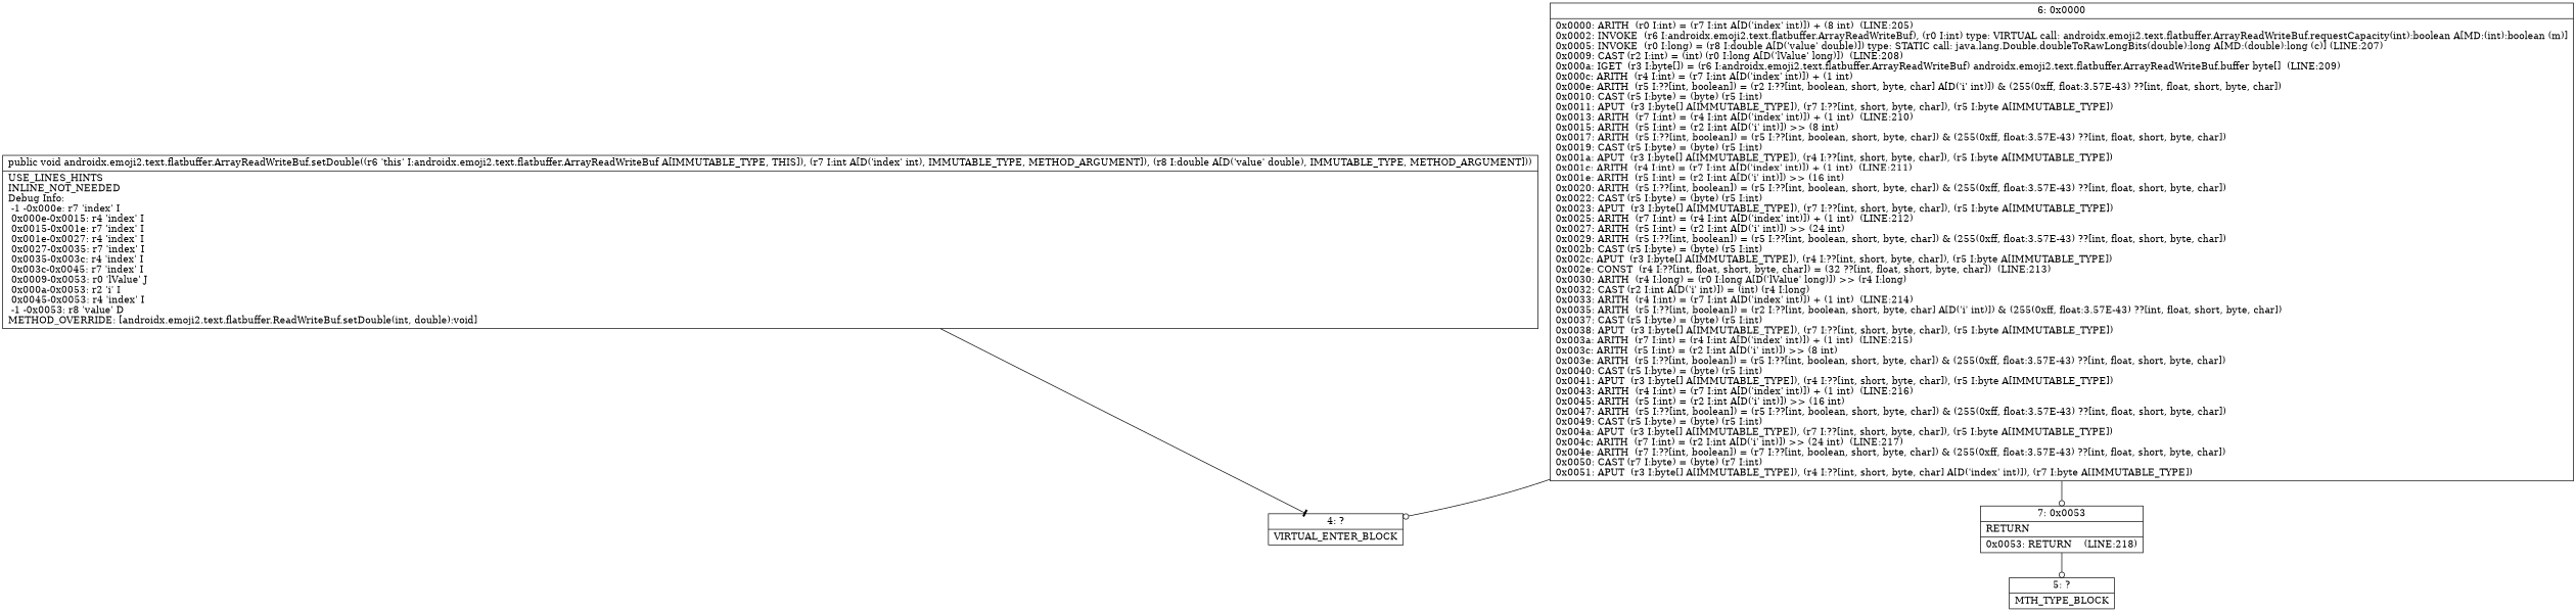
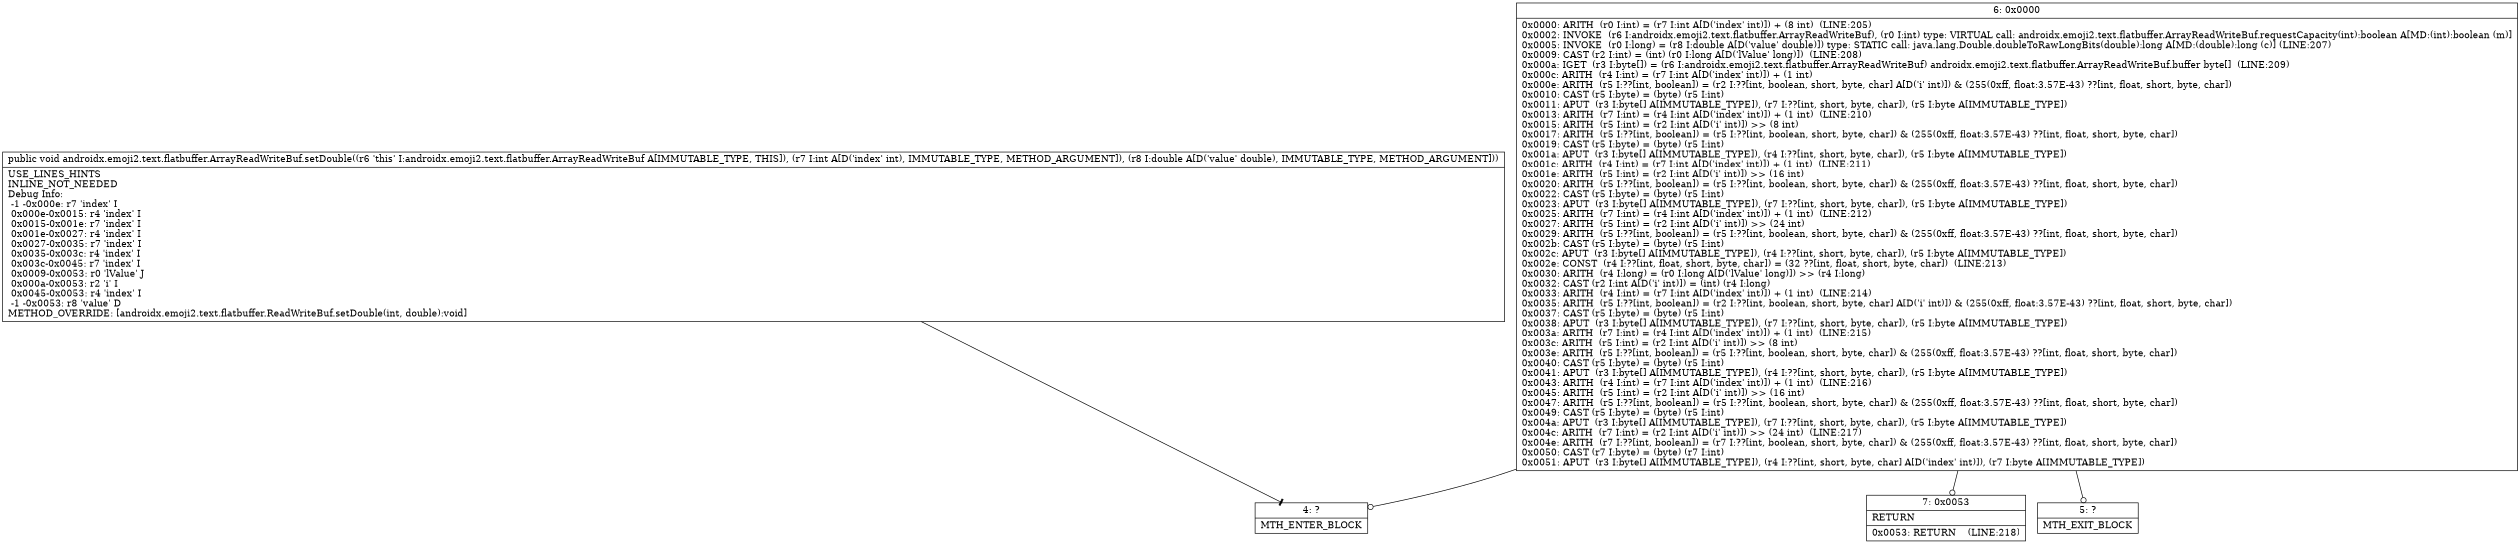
  digraph {
    node [shape=record]
    edge [arrowhead=odot]
-   n1 [label="{4\:\ ?|VIRTUAL_ENTER_BLOCK\l}"]
+   n1 [label="{4\:\ ?|MTH_ENTER_BLOCK\l}"]
    n2 [label="{6\:\ 0x0000|0x0000: ARITH  (r0 I:int) = (r7 I:int A[D('index' int)]) + (8 int)  (LINE:205)\l0x0002: INVOKE  (r6 I:androidx.emoji2.text.flatbuffer.ArrayReadWriteBuf), (r0 I:int) type: VIRTUAL call: androidx.emoji2.text.flatbuffer.ArrayReadWriteBuf.requestCapacity(int):boolean A[MD:(int):boolean (m)]\l0x0005: INVOKE  (r0 I:long) = (r8 I:double A[D('value' double)]) type: STATIC call: java.lang.Double.doubleToRawLongBits(double):long A[MD:(double):long (c)] (LINE:207)\l0x0009: CAST (r2 I:int) = (int) (r0 I:long A[D('lValue' long)])  (LINE:208)\l0x000a: IGET  (r3 I:byte[]) = (r6 I:androidx.emoji2.text.flatbuffer.ArrayReadWriteBuf) androidx.emoji2.text.flatbuffer.ArrayReadWriteBuf.buffer byte[]  (LINE:209)\l0x000c: ARITH  (r4 I:int) = (r7 I:int A[D('index' int)]) + (1 int) \l0x000e: ARITH  (r5 I:??[int, boolean]) = (r2 I:??[int, boolean, short, byte, char] A[D('i' int)]) & (255(0xff, float:3.57E\-43) ??[int, float, short, byte, char]) \l0x0010: CAST (r5 I:byte) = (byte) (r5 I:int) \l0x0011: APUT  (r3 I:byte[] A[IMMUTABLE_TYPE]), (r7 I:??[int, short, byte, char]), (r5 I:byte A[IMMUTABLE_TYPE]) \l0x0013: ARITH  (r7 I:int) = (r4 I:int A[D('index' int)]) + (1 int)  (LINE:210)\l0x0015: ARITH  (r5 I:int) = (r2 I:int A[D('i' int)]) \>\> (8 int) \l0x0017: ARITH  (r5 I:??[int, boolean]) = (r5 I:??[int, boolean, short, byte, char]) & (255(0xff, float:3.57E\-43) ??[int, float, short, byte, char]) \l0x0019: CAST (r5 I:byte) = (byte) (r5 I:int) \l0x001a: APUT  (r3 I:byte[] A[IMMUTABLE_TYPE]), (r4 I:??[int, short, byte, char]), (r5 I:byte A[IMMUTABLE_TYPE]) \l0x001c: ARITH  (r4 I:int) = (r7 I:int A[D('index' int)]) + (1 int)  (LINE:211)\l0x001e: ARITH  (r5 I:int) = (r2 I:int A[D('i' int)]) \>\> (16 int) \l0x0020: ARITH  (r5 I:??[int, boolean]) = (r5 I:??[int, boolean, short, byte, char]) & (255(0xff, float:3.57E\-43) ??[int, float, short, byte, char]) \l0x0022: CAST (r5 I:byte) = (byte) (r5 I:int) \l0x0023: APUT  (r3 I:byte[] A[IMMUTABLE_TYPE]), (r7 I:??[int, short, byte, char]), (r5 I:byte A[IMMUTABLE_TYPE]) \l0x0025: ARITH  (r7 I:int) = (r4 I:int A[D('index' int)]) + (1 int)  (LINE:212)\l0x0027: ARITH  (r5 I:int) = (r2 I:int A[D('i' int)]) \>\> (24 int) \l0x0029: ARITH  (r5 I:??[int, boolean]) = (r5 I:??[int, boolean, short, byte, char]) & (255(0xff, float:3.57E\-43) ??[int, float, short, byte, char]) \l0x002b: CAST (r5 I:byte) = (byte) (r5 I:int) \l0x002c: APUT  (r3 I:byte[] A[IMMUTABLE_TYPE]), (r4 I:??[int, short, byte, char]), (r5 I:byte A[IMMUTABLE_TYPE]) \l0x002e: CONST  (r4 I:??[int, float, short, byte, char]) = (32 ??[int, float, short, byte, char])  (LINE:213)\l0x0030: ARITH  (r4 I:long) = (r0 I:long A[D('lValue' long)]) \>\> (r4 I:long) \l0x0032: CAST (r2 I:int A[D('i' int)]) = (int) (r4 I:long) \l0x0033: ARITH  (r4 I:int) = (r7 I:int A[D('index' int)]) + (1 int)  (LINE:214)\l0x0035: ARITH  (r5 I:??[int, boolean]) = (r2 I:??[int, boolean, short, byte, char] A[D('i' int)]) & (255(0xff, float:3.57E\-43) ??[int, float, short, byte, char]) \l0x0037: CAST (r5 I:byte) = (byte) (r5 I:int) \l0x0038: APUT  (r3 I:byte[] A[IMMUTABLE_TYPE]), (r7 I:??[int, short, byte, char]), (r5 I:byte A[IMMUTABLE_TYPE]) \l0x003a: ARITH  (r7 I:int) = (r4 I:int A[D('index' int)]) + (1 int)  (LINE:215)\l0x003c: ARITH  (r5 I:int) = (r2 I:int A[D('i' int)]) \>\> (8 int) \l0x003e: ARITH  (r5 I:??[int, boolean]) = (r5 I:??[int, boolean, short, byte, char]) & (255(0xff, float:3.57E\-43) ??[int, float, short, byte, char]) \l0x0040: CAST (r5 I:byte) = (byte) (r5 I:int) \l0x0041: APUT  (r3 I:byte[] A[IMMUTABLE_TYPE]), (r4 I:??[int, short, byte, char]), (r5 I:byte A[IMMUTABLE_TYPE]) \l0x0043: ARITH  (r4 I:int) = (r7 I:int A[D('index' int)]) + (1 int)  (LINE:216)\l0x0045: ARITH  (r5 I:int) = (r2 I:int A[D('i' int)]) \>\> (16 int) \l0x0047: ARITH  (r5 I:??[int, boolean]) = (r5 I:??[int, boolean, short, byte, char]) & (255(0xff, float:3.57E\-43) ??[int, float, short, byte, char]) \l0x0049: CAST (r5 I:byte) = (byte) (r5 I:int) \l0x004a: APUT  (r3 I:byte[] A[IMMUTABLE_TYPE]), (r7 I:??[int, short, byte, char]), (r5 I:byte A[IMMUTABLE_TYPE]) \l0x004c: ARITH  (r7 I:int) = (r2 I:int A[D('i' int)]) \>\> (24 int)  (LINE:217)\l0x004e: ARITH  (r7 I:??[int, boolean]) = (r7 I:??[int, boolean, short, byte, char]) & (255(0xff, float:3.57E\-43) ??[int, float, short, byte, char]) \l0x0050: CAST (r7 I:byte) = (byte) (r7 I:int) \l0x0051: APUT  (r3 I:byte[] A[IMMUTABLE_TYPE]), (r4 I:??[int, short, byte, char] A[D('index' int)]), (r7 I:byte A[IMMUTABLE_TYPE]) \l}"]
    n3 [label="{7\:\ 0x0053|RETURN\l|0x0053: RETURN    (LINE:218)\l}"]
-   n4 [label="{5\:\ ?|MTH_TYPE_BLOCK\l}"]
+   n4 [label="{5\:\ ?|MTH_EXIT_BLOCK\l}"]
    n5 [label="{public void androidx.emoji2.text.flatbuffer.ArrayReadWriteBuf.setDouble((r6 'this' I:androidx.emoji2.text.flatbuffer.ArrayReadWriteBuf A[IMMUTABLE_TYPE, THIS]), (r7 I:int A[D('index' int), IMMUTABLE_TYPE, METHOD_ARGUMENT]), (r8 I:double A[D('value' double), IMMUTABLE_TYPE, METHOD_ARGUMENT]))  | USE_LINES_HINTS\lINLINE_NOT_NEEDED\lDebug Info:\l  \-1 \-0x000e: r7 'index' I\l  0x000e\-0x0015: r4 'index' I\l  0x0015\-0x001e: r7 'index' I\l  0x001e\-0x0027: r4 'index' I\l  0x0027\-0x0035: r7 'index' I\l  0x0035\-0x003c: r4 'index' I\l  0x003c\-0x0045: r7 'index' I\l  0x0009\-0x0053: r0 'lValue' J\l  0x000a\-0x0053: r2 'i' I\l  0x0045\-0x0053: r4 'index' I\l  \-1 \-0x0053: r8 'value' D\lMETHOD_OVERRIDE: [androidx.emoji2.text.flatbuffer.ReadWriteBuf.setDouble(int, double):void]\l}"]
    n2 -> n1
    n2 -> n3
-   n3 -> n4
+   n2 -> n4
    n5 -> n1 [arrowhead=tee]
  }
